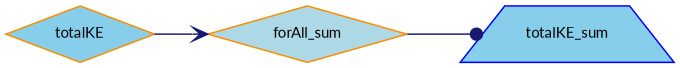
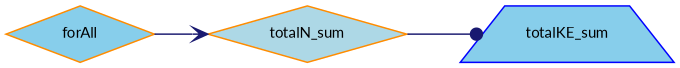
  digraph {
    fontname=Lato
    rankdir=LR
    node [color=darkorange fillcolor=skyblue fontname=Lato fontsize=10 shape=diamond style=filled]
    edge [color=midnightblue fontname=Lato fontsize=10 labelfontname=Helvetica labelfontsize=10 style=solid]
-   n1 [fontcolor=black height=0.2 label=totalKE width=0.4]
-   n2 [fillcolor=lightblue height=0.2 label=forAll_sum width=0.4]
+   n1 [fontcolor=black height=0.2 label=forAll width=0.4]
+   n2 [fillcolor=lightblue height=0.2 label=totalN_sum width=0.4]
    n3 [color=blue height=0.2 label=totalKE_sum shape=trapezium width=0.4]
    n1 -> n2 [arrowhead=vee]
    n2 -> n3 [arrowhead=dot]
  }
